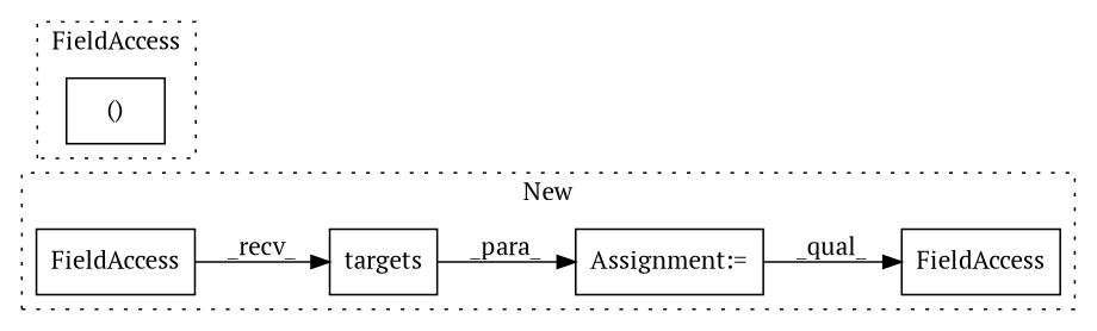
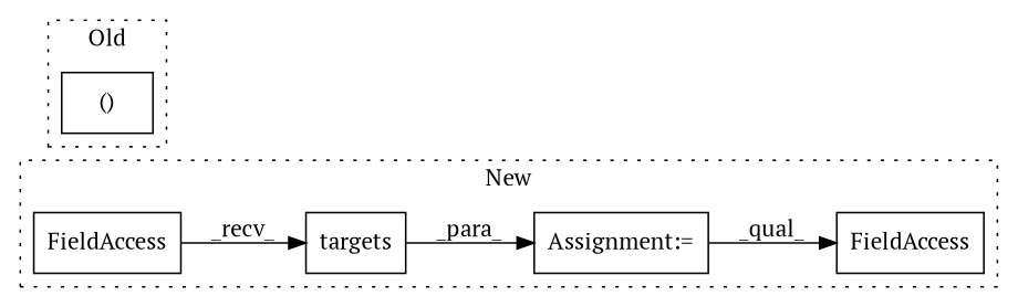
  digraph {
    rankdir=LR
    fontname="PT Serif"
    node [a=22 shape=box fontname="PT Serif"]
    edge [fontname="PT Serif"]
    n1 [a=32 l="8,1" label=targets s="3311,3360"]
    n2 [l=12 label=FieldAccess s=3298]
    n3 [l=18 label=FieldAccess s=3210]
    n4 [a=7 l=84 label="Assignment:=" s=3286]
    n5 [a=106 l=25 label="()" s=3085]
    subgraph cluster_1 {
      label=New
      style=dotted
      n1
      n2
      n3
      n4
    }
    subgraph cluster_2 {
-     label=FieldAccess
+     label=Old
      style=dotted
      n5
    }
    n1 -> n4 [label=_para_]
    n2 -> n1 [label=_recv_]
    n4 -> n3 [label=_qual_]
  }
